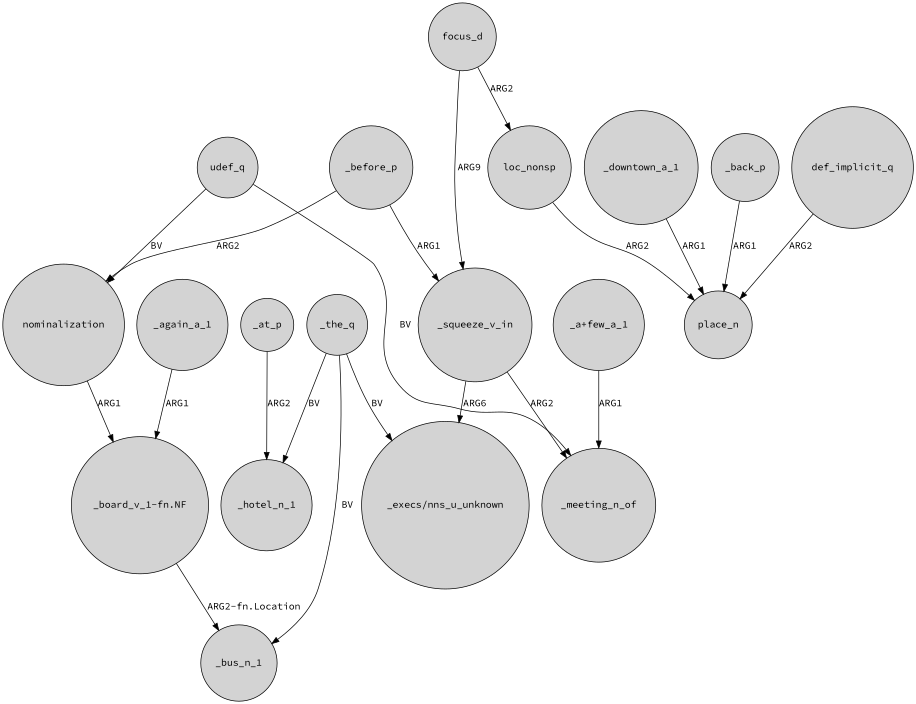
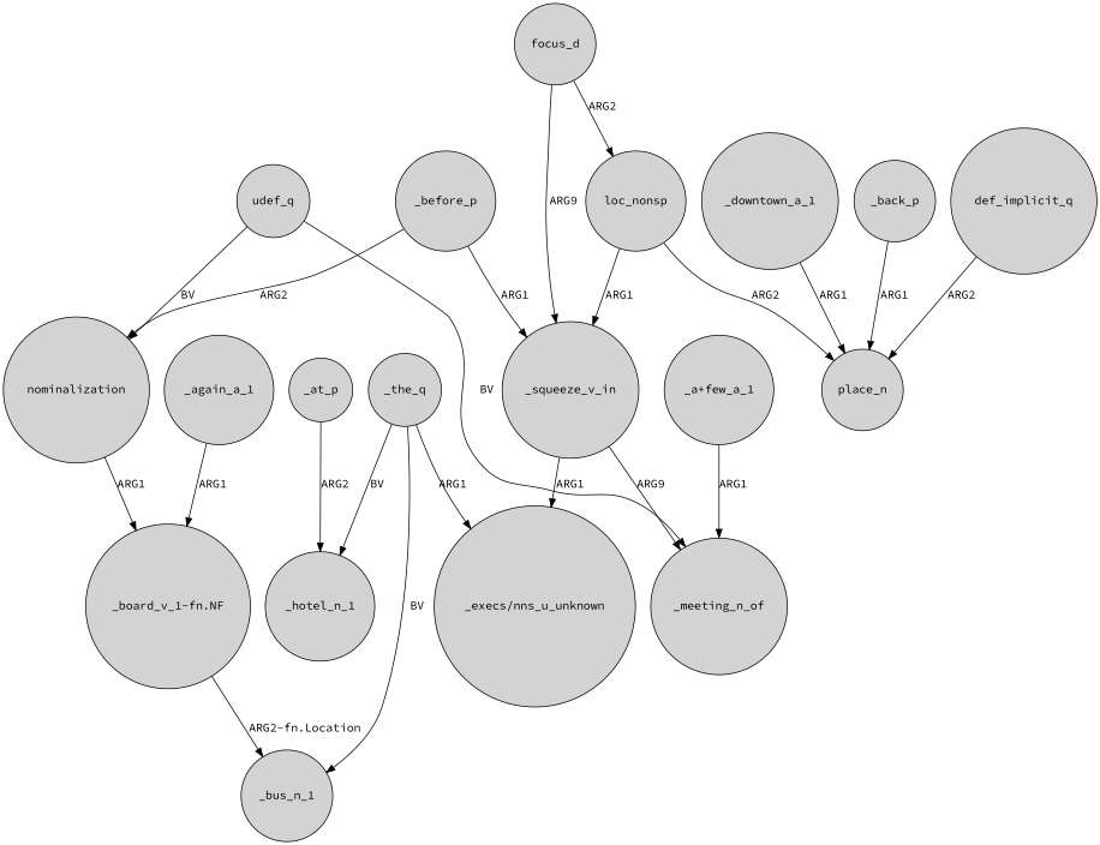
  digraph {
    fontname="Source Code Pro"
    node [fontname="Source Code Pro" shape=circle style=filled]
    edge [fontname="Source Code Pro"]
    focus_d
    loc_nonsp
    _squeeze_v_in
    place_n
    "_execs/nns_u_unknown"
    _meeting_n_of
    "_board_v_1-fn.NF"
    _bus_n_1
    _the_q
    _hotel_n_1
    _at_p
    def_implicit_q
    udef_q
    nominalization
    _before_p
    _downtown_a_1
    _back_p
    _again_a_1
    "_a+few_a_1"
    focus_d -> loc_nonsp [label=ARG2]
    focus_d -> _squeeze_v_in [label=ARG9]
+   loc_nonsp -> _squeeze_v_in [label=ARG1]
    loc_nonsp -> place_n [label=ARG2]
-   _squeeze_v_in -> "_execs/nns_u_unknown" [label=ARG6]
-   _squeeze_v_in -> _meeting_n_of [label=ARG2]
+   _squeeze_v_in -> "_execs/nns_u_unknown" [label=ARG1]
+   _squeeze_v_in -> _meeting_n_of [label=ARG9]
    "_board_v_1-fn.NF" -> _bus_n_1 [label="ARG2-fn.Location"]
-   _the_q -> "_execs/nns_u_unknown" [label=BV]
+   _the_q -> "_execs/nns_u_unknown" [label=ARG1]
    _the_q -> _bus_n_1 [label=BV]
    _the_q -> _hotel_n_1 [label=BV]
    _at_p -> _hotel_n_1 [label=ARG2]
    def_implicit_q -> place_n [label=ARG2]
    udef_q -> _meeting_n_of [label=BV]
    udef_q -> nominalization [label=BV]
    nominalization -> "_board_v_1-fn.NF" [label=ARG1]
    _before_p -> _squeeze_v_in [label=ARG1]
    _before_p -> nominalization [label=ARG2]
    _downtown_a_1 -> place_n [label=ARG1]
    _back_p -> place_n [label=ARG1]
    _again_a_1 -> "_board_v_1-fn.NF" [label=ARG1]
    "_a+few_a_1" -> _meeting_n_of [label=ARG1]
  }
